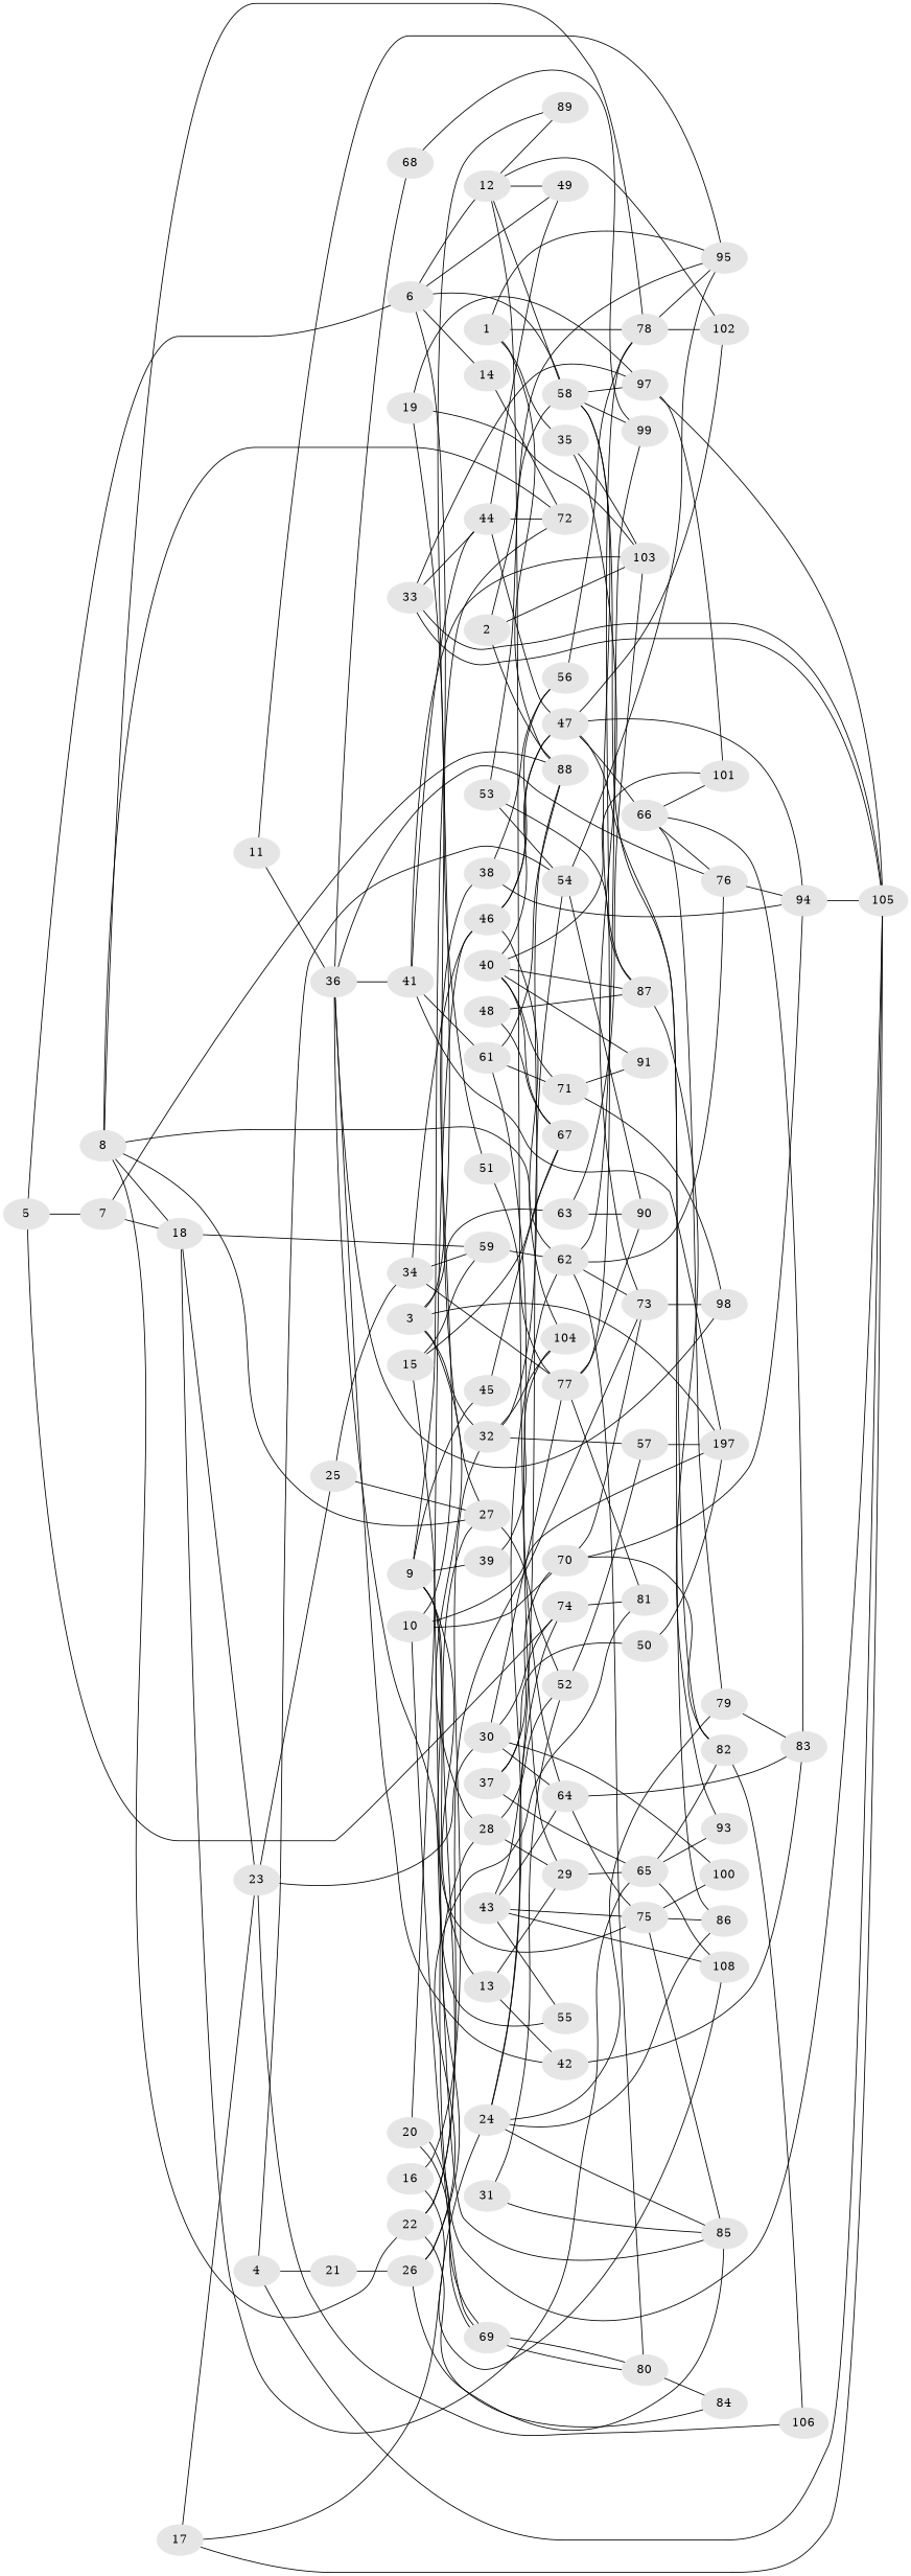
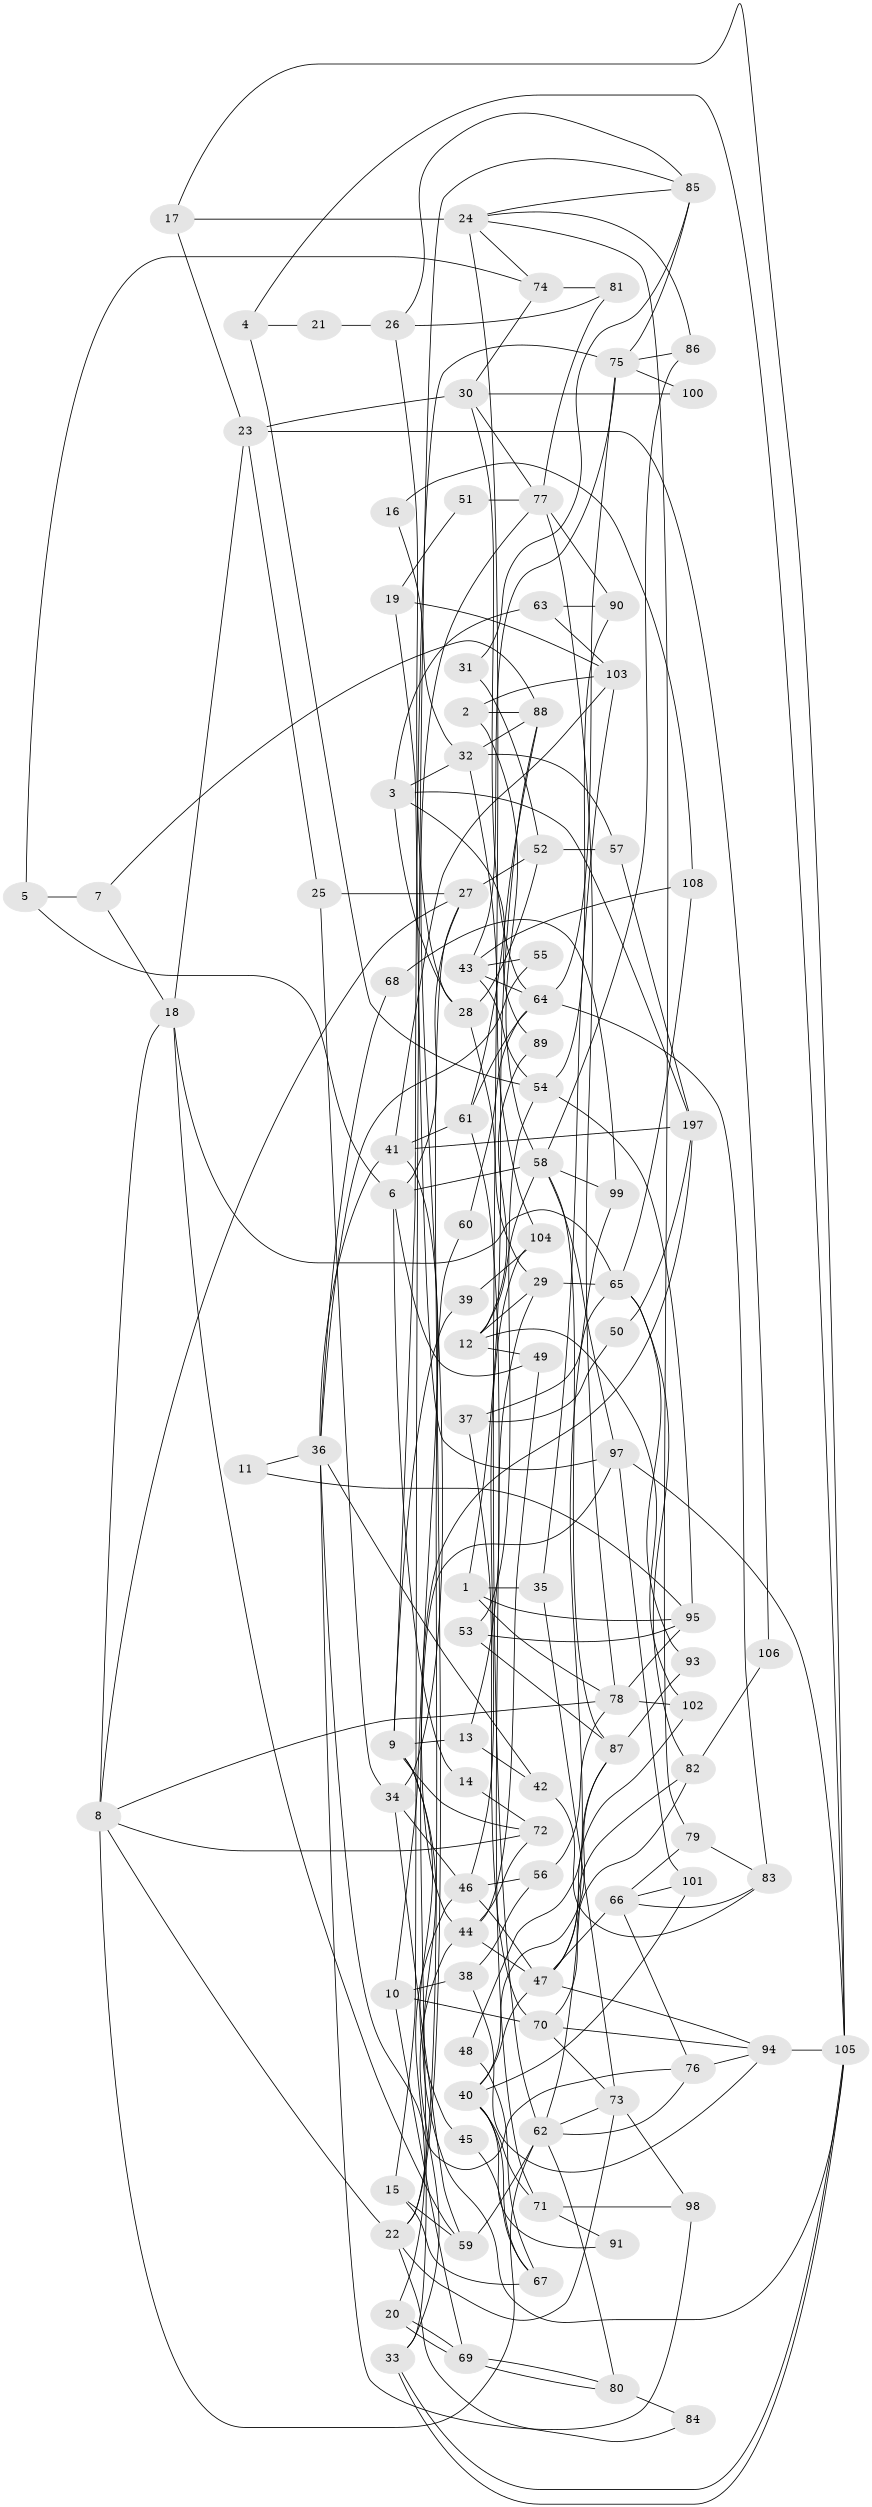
  graph {
    rankdir=LR
    node [color=gray90 style=filled]
    1
    35
    78
    88
    95
    103
    73
    102
    2
    58
    97
    86
    87
    99
    3
    28
    32
    63
    89
    n20 [label=197]
    29
    52
    57
    104
    90
    4
    21
    54
    105
    26
    5
    6
    7
    74
    12
    14
    27
    49
    18
    81
    72
    59
    23
    65
    8
    22
    62
+   60
    84
    76
    80
    9
    13
    39
    45
    75
    42
    67
    85
    100
    10
    38
    69
    70
    56
    94
    82
    11
    36
    41
    55
    68
    98
    83
    15
    16
    108
    17
    24
    25
    30
    106
    79
    93
    19
    51
    77
    101
    20
    46
    47
    64
    34
    31
    33
    44
    61
    37
    50
    40
    71
    91
    66
    43
    48
    53
    1 -- 35
    1 -- 78
    1 -- 88
    1 -- 95
    35 -- 103
    35 -- 73
    78 -- 95
    78 -- 102
    73 -- 98
    2 -- 88
    2 -- 103
    2 -- 58
    58 -- 97
    58 -- 86
    58 -- 87
    58 -- 99
    97 -- 105
    97 -- 101
    87 -- 93
    3 -- 28
    3 -- 32
    3 -- 63
    3 -- 89
    3 -- n20
    28 -- 29
    28 -- 52
    32 -- 88
    32 -- 57
    32 -- 104
    63 -- 103
    63 -- 90
    29 -- 65
    52 -- 57
    57 -- n20
    4 -- 21
    4 -- 54
    4 -- 105
    21 -- 26
    54 -- 95
    54 -- 90
    26 -- 28
    26 -- 81
    26 -- 85
    5 -- 6
    5 -- 7
    5 -- 74
    6 -- 58
-   6 -- 12
    6 -- 14
    6 -- 27
    6 -- 49
    7 -- 88
    7 -- 18
    74 -- 81
    12 -- 102
    12 -- 58
    12 -- 89
    12 -- 29
    12 -- 49
    14 -- 72
    27 -- 52
    18 -- 59
    18 -- 23
    18 -- 65
    59 -- 62
    23 -- 25
    23 -- 30
    23 -- 106
    65 -- 82
    65 -- 108
    65 -- 93
    8 -- 78
    8 -- 27
    8 -- 18
    8 -- 72
    8 -- 22
    8 -- 62
    22 -- 73
    22 -- 27
+   22 -- 60
    22 -- 84
    62 -- 73
    62 -- 99
    62 -- 76
    62 -- 80
+   60 -- 64
    76 -- 94
    80 -- 84
    9 -- 105
    9 -- 72
    9 -- 13
    9 -- 39
    9 -- 45
    9 -- 75
    13 -- 29
    13 -- 42
    39 -- 104
    45 -- 67
    75 -- 86
    75 -- 85
    75 -- 100
    42 -- 83
    10 -- n20
    10 -- 38
    10 -- 69
    10 -- 70
    38 -- 56
    38 -- 94
    69 -- 80
    69 -- 80
    70 -- 73
    70 -- 94
    70 -- 82
    56 -- 78
    94 -- 105
    82 -- 106
    11 -- 95
    11 -- 36
    36 -- 76
    36 -- 42
    36 -- 41
    36 -- 55
    36 -- 68
    36 -- 98
    41 -- 103
    41 -- n20
    41 -- 44
    41 -- 61
    68 -- 99
    15 -- 59
    15 -- 67
    15 -- 85
    16 -- 32
    16 -- 108
    17 -- 105
    17 -- 23
    17 -- 24
    24 -- 86
    24 -- 74
    24 -- 62
    24 -- 85
    24 -- 79
    25 -- 27
    25 -- 34
    30 -- 74
    30 -- 100
    30 -- 77
    30 -- 64
    79 -- 83
    19 -- 103
    19 -- 97
    19 -- 51
    51 -- 77
    77 -- 78
    77 -- 90
    77 -- 81
    20 -- 69
    20 -- 69
    20 -- 46
    46 -- 104
    46 -- 56
    46 -- 47
    47 -- 102
    47 -- 94
    47 -- 82
    47 -- 66
    64 -- 75
    64 -- 83
    34 -- 59
    34 -- 77
    34 -- 46
    31 -- 52
    31 -- 85
    33 -- 97
    33 -- 105
    33 -- 105
    33 -- 44
    44 -- 49
    44 -- 72
    44 -- 47
    61 -- 88
    61 -- 64
    61 -- 71
    37 -- 65
    37 -- 70
    37 -- 50
    50 -- n20
    40 -- 87
    40 -- 67
    40 -- 101
    40 -- 47
    40 -- 71
    40 -- 91
    71 -- 98
    71 -- 91
    66 -- 76
    66 -- 83
    66 -- 79
    66 -- 101
    43 -- 54
    43 -- 75
    43 -- 55
    43 -- 108
    43 -- 64
    48 -- 87
    48 -- 67
    53 -- 95
    53 -- 87
    53 -- 54
  }
